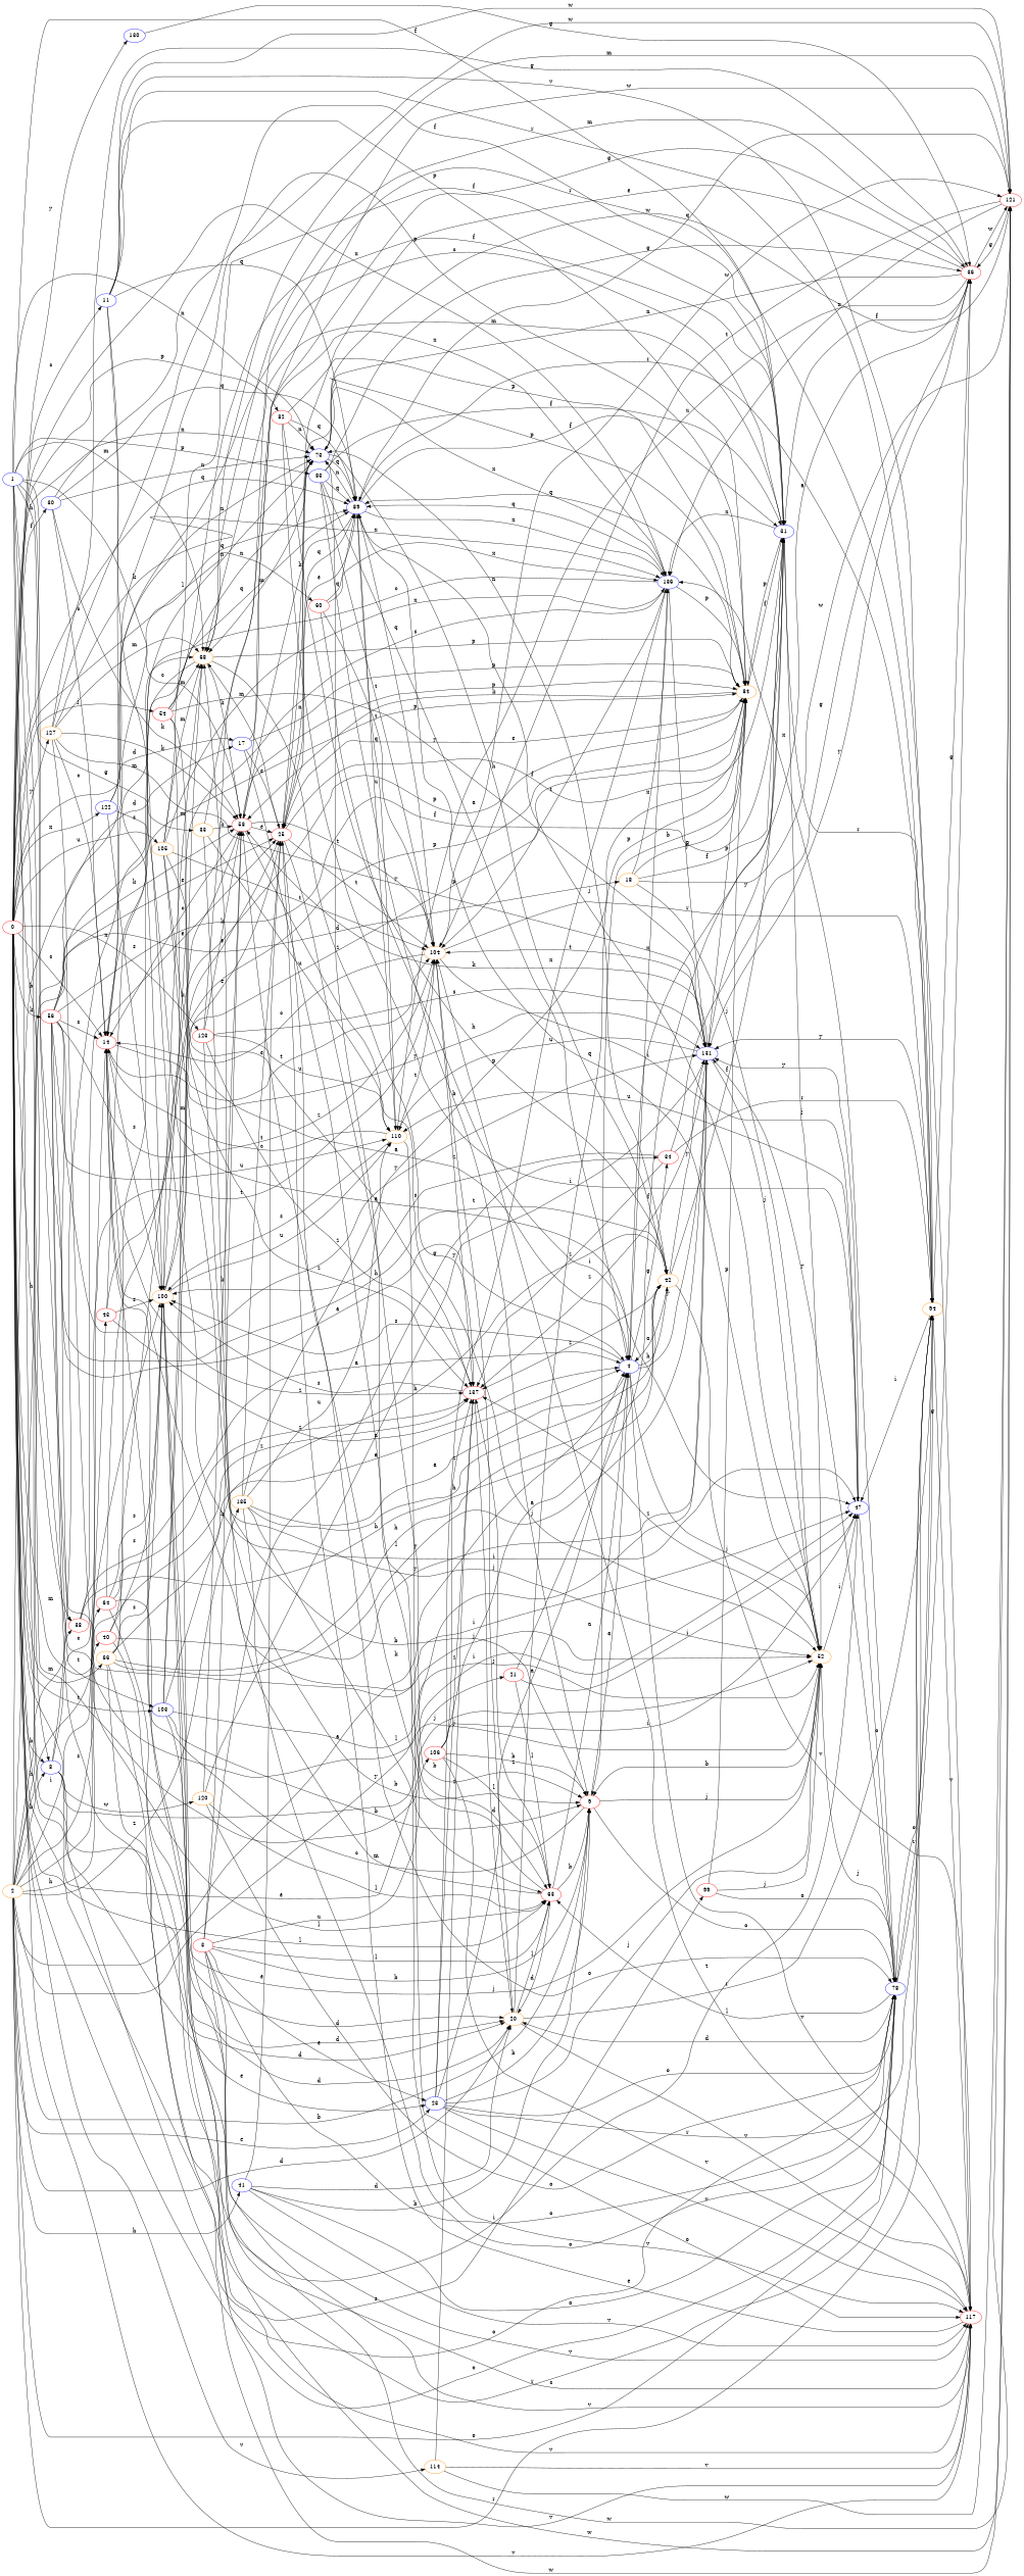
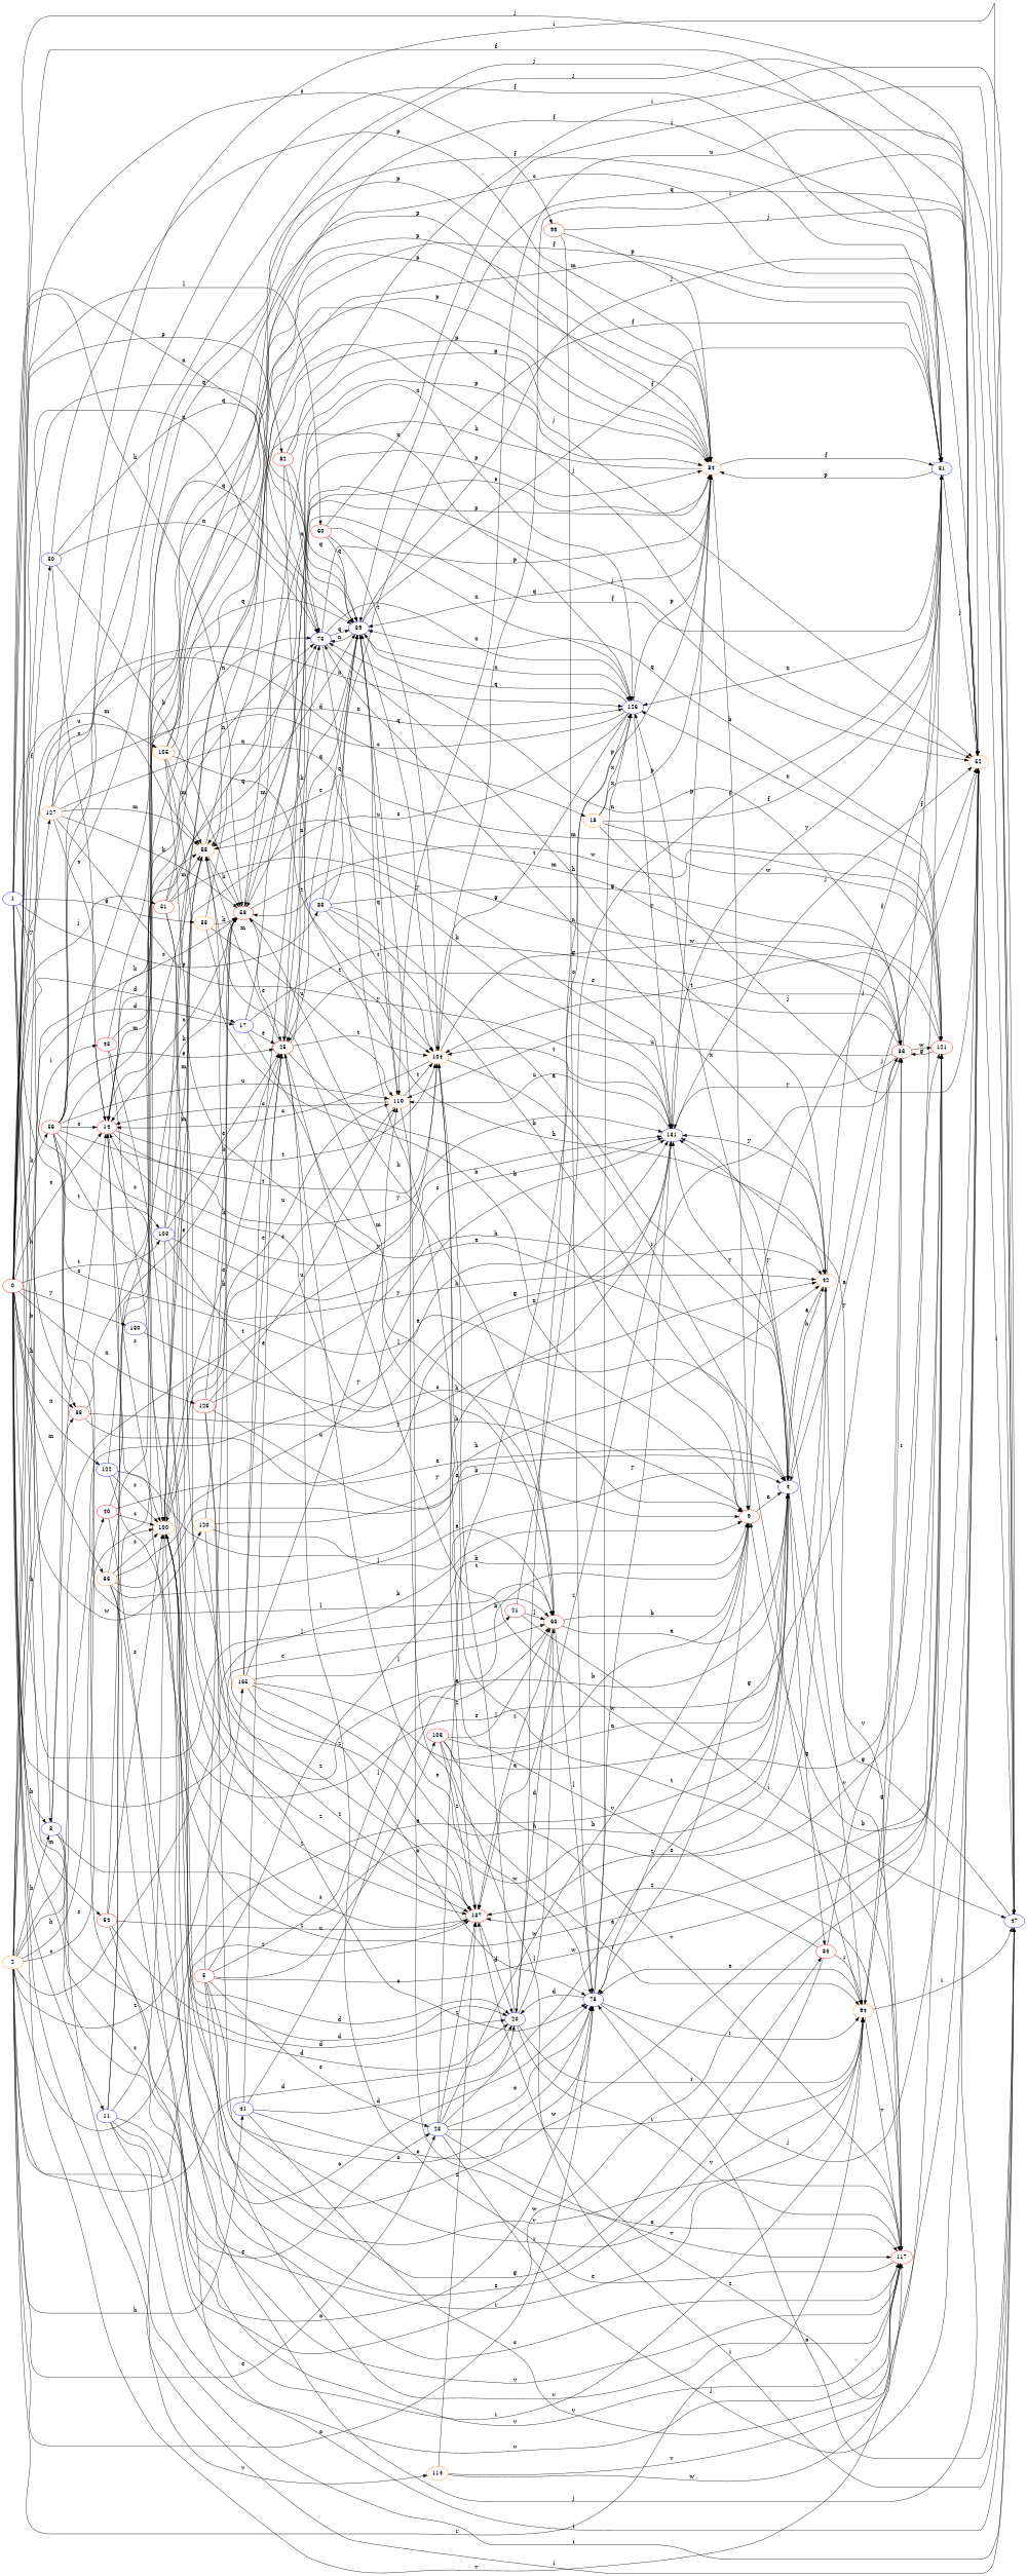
  strict digraph {
    rankdir=LR
    node [color=red]
    8 [color=blue]
    0
    11 [color=blue]
    14
    17 [color=blue]
    21
    30 [color=blue]
    38
-   51 [label=54]
+   51
    56
    60
    63
    64
    66 [color=darkorange]
    73 [color=blue]
    78 [color=blue]
    82
    89 [color=blue]
    99
    103 [color=blue]
    105 [color=darkorange]
    114 [color=darkorange]
    117
    120 [color=darkorange]
    122 [color=blue]
    123
-   126 [color=blue label=136]
+   126 [color=blue]
    127 [color=darkorange]
    130 [color=blue]
    68 [color=darkorange]
-   20 [color=darkorange]
+   20 [color=blue]
    121
    47 [color=blue]
    94 [color=darkorange]
    100 [color=darkorange]
    84 [color=darkorange]
    52 [color=darkorange]
    104 [color=darkorange]
    131 [color=blue]
    137
    25
    36
    31 [color=blue]
    58
    4 [color=blue]
    42 [color=darkorange]
    110 [color=darkorange]
    9
    1 [color=blue]
    23 [color=blue]
    33 [color=darkorange]
    83 [color=blue]
    34
    2 [color=darkorange]
    18 [color=darkorange]
    40
    41 [color=blue]
    43
    135 [color=darkorange]
    3
    106
    8 -> 14 [label=c]
    8 -> 68 [label=m]
    8 -> 20 [label=d]
    8 -> 121 [label=w]
    8 -> 47 [label=i]
    0 -> 8 [label=b]
    0 -> 11 [label=c]
    0 -> 14 [label=c]
    0 -> 17 [label=d]
    0 -> 21 [label=e]
    0 -> 30 [label=f]
    0 -> 38 [label=h]
    0 -> 51 [label=j]
    0 -> 56 [label=k]
    0 -> 60 [label=l]
    0 -> 63 [label=l]
    0 -> 64 [label=m]
    0 -> 66 [label=m]
    0 -> 73 [label=n]
    0 -> 78 [label=o]
    0 -> 82 [label=p]
    0 -> 89 [label=q]
    0 -> 99 [label=s]
    0 -> 103 [label=t]
    0 -> 105 [label=u]
    0 -> 114 [label=v]
    0 -> 117 [label=v]
    0 -> 120 [label=w]
    0 -> 122 [label=x]
    0 -> 123 [label=x]
    0 -> 126 [label=x]
    0 -> 127 [label=y]
    0 -> 130 [label=y]
    11 -> 89 [label=q]
    11 -> 117 [label=v]
    11 -> 121 [label=w]
    11 -> 47 [label=i]
    11 -> 94 [label=r]
    11 -> 100 [label=s]
    11 -> 84 [label=p]
    14 -> 100 [label=s]
    14 -> 52 [label=j]
    14 -> 104 [label=t]
    14 -> 131 [label=y]
    14 -> 137 [label=z]
    17 -> 63 [label=l]
    17 -> 84 [label=p]
    17 -> 25 [label=e]
    17 -> 36 [label=g]
    21 -> 63 [label=l]
    21 -> 47 [label=i]
    21 -> 31 [label=f]
    30 -> 14 [label=c]
    30 -> 73 [label=n]
    30 -> 89 [label=q]
    30 -> 84 [label=p]
    30 -> 58 [label=k]
    38 -> 25 [label=e]
    38 -> 4 [label=a]
    38 -> 42 [label=h]
    51 -> 73 [label=n]
    51 -> 117 [label=v]
    51 -> 68 [label=m]
    51 -> 131 [label=y]
    51 -> 137 [label=z]
    51 -> 31 [label=f]
    56 -> 14 [label=c]
    56 -> 63 [label=l]
    56 -> 78 [label=o]
    56 -> 89 [label=q]
    56 -> 84 [label=p]
    56 -> 52 [label=j]
    56 -> 104 [label=t]
    56 -> 131 [label=y]
    56 -> 25 [label=e]
    56 -> 31 [label=f]
    56 -> 42 [label=h]
    56 -> 110 [label=u]
    60 -> 89 [label=q]
    60 -> 126 [label=x]
    60 -> 47 [label=i]
    60 -> 104 [label=t]
    63 -> 68 [label=m]
    63 -> 20 [label=d]
    63 -> 137 [label=z]
    63 -> 58 [label=k]
    63 -> 4 [label=a]
    63 -> 9 [label=b]
    64 -> 117 [label=v]
    64 -> 20 [label=d]
    64 -> 100 [label=s]
    64 -> 84 [label=p]
    64 -> 137 [label=z]
    66 -> 89 [label=q]
    66 -> 117 [label=v]
    66 -> 94 [label=r]
    66 -> 100 [label=s]
    66 -> 131 [label=y]
    66 -> 4 [label=a]
    66 -> 42 [label=h]
    73 -> 89 [label=q]
    73 -> 117 [label=v]
    73 -> 126 [label=x]
    73 -> 68 [label=m]
    73 -> 84 [label=p]
    73 -> 42 [label=h]
-   78 -> 63 [label=l]
+   63 -> 78 [label=l]
    78 -> 126 [label=x]
    78 -> 20 [label=d]
    78 -> 94 [label=r]
    78 -> 52 [label=j]
    78 -> 131 [label=y]
    78 -> 36 [label=g]
    82 -> 73 [label=n]
    82 -> 89 [label=q]
    82 -> 47 [label=i]
    82 -> 84 [label=p]
    82 -> 42 [label=h]
    89 -> 73 [label=n]
    89 -> 126 [label=x]
    89 -> 94 [label=r]
    89 -> 52 [label=j]
    89 -> 25 [label=e]
    89 -> 31 [label=f]
    89 -> 58 [label=k]
    89 -> 110 [label=u]
    99 -> 78 [label=o]
    99 -> 84 [label=p]
    99 -> 52 [label=j]
    103 -> 68 [label=m]
    103 -> 20 [label=d]
    103 -> 52 [label=j]
    103 -> 25 [label=e]
    103 -> 42 [label=h]
    103 -> 9 [label=b]
    105 -> 126 [label=x]
    105 -> 68 [label=m]
    105 -> 52 [label=j]
    105 -> 104 [label=t]
    105 -> 137 [label=z]
    105 -> 31 [label=f]
    105 -> 4 [label=a]
    114 -> 117 [label=v]
    114 -> 121 [label=w]
    114 -> 137 [label=z]
    117 -> 14 [label=c]
    117 -> 104 [label=t]
    117 -> 25 [label=e]
    120 -> 63 [label=l]
    120 -> 78 [label=o]
    120 -> 131 [label=y]
    120 -> 58 [label=k]
    122 -> 73 [label=n]
    122 -> 121 [label=w]
    122 -> 100 [label=s]
    122 -> 4 [label=a]
    123 -> 94 [label=r]
    123 -> 131 [label=s]
    123 -> 137 [label=z]
    123 -> 58 [label=k]
    123 -> 110 [label=u]
    123 -> 9 [label=b]
    126 -> 14 [label=c]
    126 -> 89 [label=q]
    126 -> 100 [label=s]
    126 -> 84 [label=p]
    126 -> 104 [label=t]
    126 -> 131 [label=y]
    127 -> 14 [label=c]
    127 -> 126 [label=x]
    127 -> 68 [label=m]
    127 -> 47 [label=i]
    127 -> 131 [label=y]
    127 -> 36 [label=g]
    127 -> 31 [label=f]
    127 -> 58 [label=k]
    130 -> 36 [label=g]
    68 -> 14 [label=c]
    68 -> 84 [label=p]
    68 -> 137 [label=z]
    68 -> 58 [label=k]
    20 -> 63 [label=l]
    20 -> 117 [label=v]
    20 -> 94 [label=r]
    20 -> 84 [label=p]
    20 -> 104 [label=t]
    121 -> 89 [label=q]
    121 -> 126 [label=x]
    121 -> 68 [label=m]
    121 -> 104 [label=t]
    121 -> 36 [label=g]
    47 -> 78 [label=o]
    47 -> 131 [label=y]
    47 -> 110 [label=u]
    94 -> 78 [label=o]
    94 -> 117 [label=v]
    94 -> 47 [label=i]
    94 -> 131 [label=y]
    94 -> 36 [label=g]
    100 -> 68 [label=m]
    100 -> 20 [label=d]
    100 -> 121 [label=w]
    100 -> 84 [label=p]
    100 -> 52 [label=j]
    100 -> 25 [label=e]
    100 -> 110 [label=u]
    84 -> 89 [label=q]
    84 -> 25 [label=e]
    84 -> 31 [label=f]
    84 -> 58 [label=k]
    84 -> 9 [label=b]
    52 -> 89 [label=q]
    52 -> 47 [label=i]
    52 -> 137 [label=z]
    52 -> 9 [label=b]
    104 -> 14 [label=c]
    104 -> 89 [label=q]
    104 -> 121 [label=w]
    104 -> 47 [label=i]
    104 -> 94 [label=r]
    104 -> 137 [label=z]
    131 -> 84 [label=p]
    131 -> 52 [label=j]
    131 -> 104 [label=t]
    131 -> 137 [label=z]
    131 -> 58 [label=k]
    131 -> 110 [label=u]
    137 -> 20 [label=d]
    137 -> 100 [label=s]
    25 -> 73 [label=n]
    25 -> 78 [label=o]
    25 -> 89 [label=q]
    25 -> 68 [label=m]
    25 -> 121 [label=w]
    25 -> 104 [label=t]
    25 -> 31 [label=f]
    25 -> 9 [label=b]
    36 -> 73 [label=n]
    36 -> 68 [label=m]
    36 -> 121 [label=w]
    36 -> 131 [label=y]
    36 -> 25 [label=e]
    36 -> 31 [label=f]
    36 -> 4 [label=a]
    36 -> 110 [label=u]
    31 -> 14 [label=c]
    31 -> 126 [label=x]
    31 -> 68 [label=m]
    31 -> 94 [label=r]
    31 -> 84 [label=p]
    31 -> 52 [label=j]
    31 -> 131 [label=y]
    58 -> 14 [label=c]
    58 -> 121 [label=w]
    58 -> 84 [label=p]
    58 -> 52 [label=j]
    58 -> 104 [label=t]
    58 -> 25 [label=e]
    4 -> 117 [label=v]
    4 -> 126 [label=x]
    4 -> 100 [label=s]
    4 -> 52 [label=j]
    4 -> 131 [label=y]
    4 -> 42 [label=h]
    4 -> 34 [label=g]
    42 -> 73 [label=n]
    42 -> 117 [label=v]
    42 -> 131 [label=y]
    42 -> 137 [label=z]
    42 -> 31 [label=f]
    42 -> 4 [label=a]
    110 -> 14 [label=c]
    110 -> 89 [label=q]
    110 -> 117 [label=o]
    110 -> 100 [label=s]
    110 -> 104 [label=t]
    9 -> 14 [label=c]
    9 -> 78 [label=o]
    9 -> 52 [label=j]
    9 -> 4 [label=a]
    1 -> 8 [label=b]
    1 -> 38 [label=h]
    1 -> 73 [label=n]
    1 -> 103 [label=t]
    1 -> 68 [label=m]
    1 -> 52 [label=j]
    1 -> 31 [label=f]
    1 -> 58 [label=k]
    1 -> 4 [label=a]
    1 -> 23 [label=e]
    1 -> 33 [label=g]
    1 -> 83 [label=p]
    23 -> 78 [label=o]
    23 -> 117 [label=v]
    23 -> 126 [label=x]
    23 -> 94 [label=r]
    23 -> 52 [label=j]
    23 -> 137 [label=z]
    23 -> 4 [label=a]
    23 -> 9 [label=b]
    33 -> 126 [label=x]
    33 -> 58 [label=k]
    33 -> 110 [label=u]
    33 -> 9 [label=b]
    83 -> 89 [label=q]
    83 -> 104 [label=t]
    83 -> 36 [label=g]
    83 -> 31 [label=f]
    83 -> 4 [label=a]
    83 -> 9 [label=b]
    34 -> 94 [label=r]
    34 -> 100 [label=s]
    34 -> 137 [label=z]
    34 -> 36 [label=g]
    2 -> 8 [label=b]
    2 -> 17 [label=d]
    2 -> 38 [label=h]
    2 -> 78 [label=o]
    2 -> 20 [label=d]
    2 -> 94 [label=r]
    2 -> 100 [label=s]
    2 -> 104 [label=t]
    2 -> 131 [label=y]
    2 -> 137 [label=z]
    2 -> 58 [label=k]
    2 -> 4 [label=a]
    2 -> 9 [label=b]
    2 -> 23 [label=e]
    2 -> 18 [label=d]
    2 -> 40 [label=h]
    2 -> 41 [label=h]
    2 -> 43 [label=i]
    2 -> 135 [label=z]
    18 -> 126 [label=x]
    18 -> 121 [label=w]
    18 -> 84 [label=p]
    18 -> 52 [label=j]
    18 -> 31 [label=f]
    40 -> 47 [label=i]
    40 -> 100 [label=s]
    40 -> 131 [label=y]
    40 -> 58 [label=k]
    41 -> 78 [label=o]
    41 -> 117 [label=v]
    41 -> 20 [label=d]
    41 -> 25 [label=e]
    41 -> 9 [label=b]
    43 -> 73 [label=n]
    43 -> 100 [label=s]
    43 -> 84 [label=p]
    43 -> 4 [label=a]
    135 -> 63 [label=l]
    135 -> 78 [label=o]
    135 -> 84 [label=p]
    135 -> 25 [label=e]
    135 -> 4 [label=a]
    135 -> 42 [label=h]
    135 -> 110 [label=u]
    3 -> 63 [label=l]
    3 -> 78 [label=o]
    3 -> 117 [label=v]
    3 -> 121 [label=w]
    3 -> 58 [label=k]
    3 -> 9 [label=b]
    3 -> 23 [label=e]
    3 -> 34 [label=g]
    3 -> 106 [label=u]
    106 -> 63 [label=l]
    106 -> 117 [label=v]
    106 -> 47 [label=i]
    106 -> 137 [label=z]
    106 -> 4 [label=a]
    106 -> 9 [label=b]
  }
